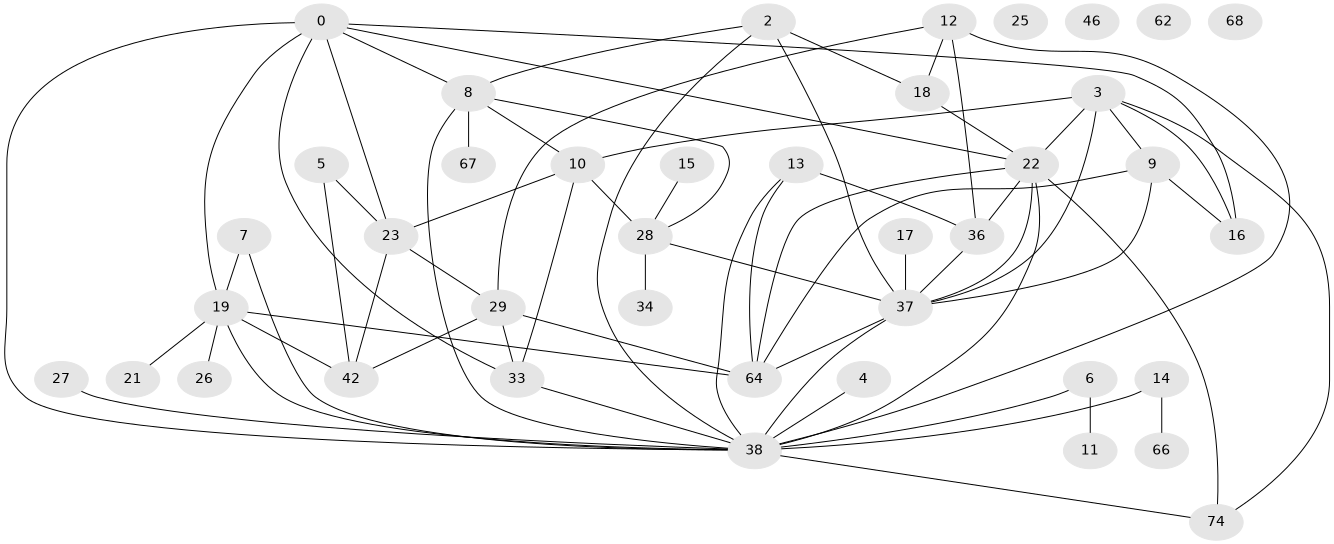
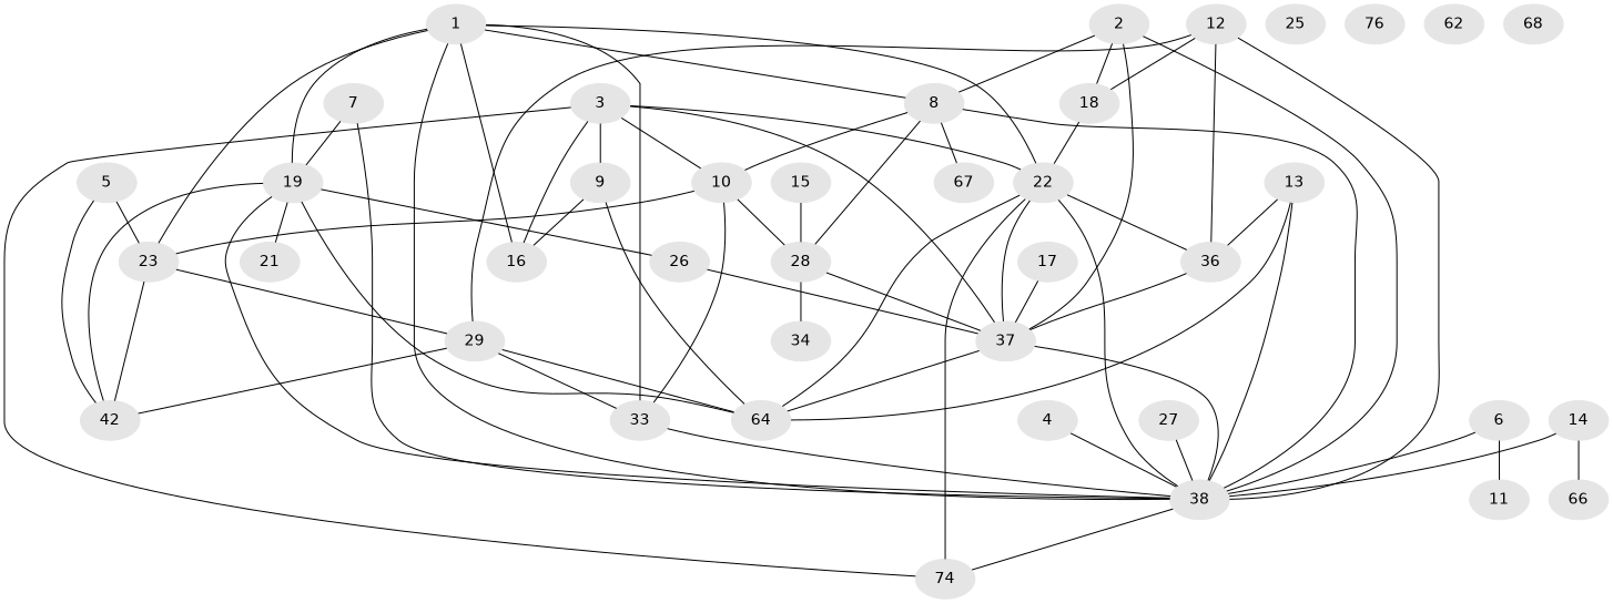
  graph {
    fontname="DejaVu Sans"
    node [color=gray90 fontname="DejaVu Sans" style=filled]
    edge [fontname="DejaVu Sans"]
-   1 [super="+52" label=0]
+   1 [super="+52"]
    8 [super="+53+30"]
    16 [super="+24"]
    19 [super="+69+41+48"]
    22 [super="+31+60"]
    23 [super="+32"]
    33 [super="+39"]
    38 [super="+40+44"]
    10 [super="+47"]
    28 [super="+35"]
    67
    42 [super="+63"]
    64 [super="+71"]
    21
    26
    37 [super="+78+73+51"]
    74
    36
    29
    2
    18 [super="+43"]
    3 [super="+50+54"]
    9 [super="+59"]
    4
    5
    11 [super="+20"]
    6
    7
    34 [super="+45"]
    12 [super="+70"]
    13
    14
    66
    15
    17
    25
    27
-   46
+   46 [label=76]
    62
    68
    1 -- 8
    1 -- 16
    1 -- 19 [weight=2]
    1 -- 22
    1 -- 23
    1 -- 33
    1 -- 38
    8 -- 38
    8 -- 10
    8 -- 28
    8 -- 67
    19 -- 38
    19 -- 42
    19 -- 64
    19 -- 21
    19 -- 26
    22 -- 38
    22 -- 64
    22 -- 37 [weight=2]
    22 -- 74
    22 -- 36
    23 -- 42
    23 -- 29
    33 -- 38
    38 -- 74
    10 -- 23
    10 -- 33
    10 -- 28
    28 -- 37
    28 -- 34
-   9 -- 37
+   26 -- 37
    37 -- 38 [weight=2]
    37 -- 64
    36 -- 37
    29 -- 33
    29 -- 42
    29 -- 64
    2 -- 8
    2 -- 38
    2 -- 37
    2 -- 18
    18 -- 22
    3 -- 16
    3 -- 22
    3 -- 10 [weight=2]
    3 -- 37
    3 -- 74
    3 -- 9
    9 -- 16
    9 -- 64
    4 -- 38
    5 -- 23
    5 -- 42
    6 -- 38
    6 -- 11
    7 -- 19
    7 -- 38
    12 -- 38
    12 -- 36
    12 -- 29
    12 -- 18
    13 -- 38
    13 -- 64
    13 -- 36
    14 -- 38
    14 -- 66
    15 -- 28
    17 -- 37
    27 -- 38
  }
